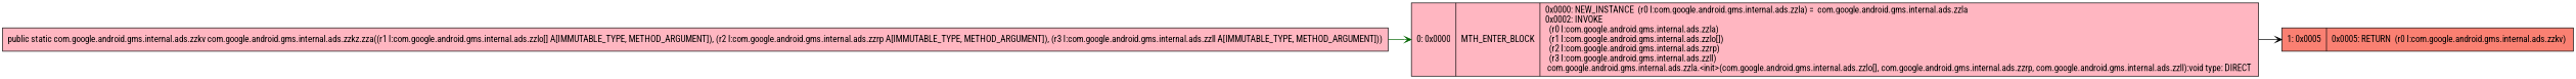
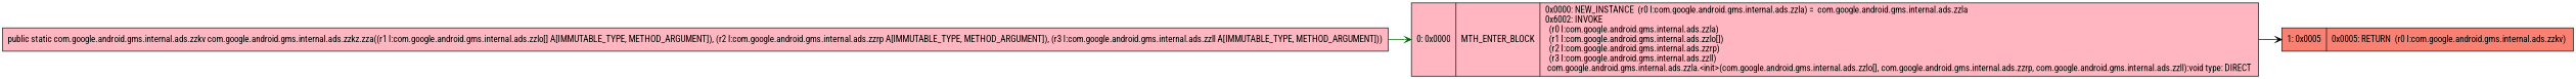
  digraph {
    rankdir=LR
    fontname="Roboto Condensed"
    node [shape=record style=filled fillcolor=lightpink fontname="Roboto Condensed"]
    edge [arrowhead=vee fontname="Roboto Condensed"]
-   n1 [label="{0\:\ 0x0000|MTH_ENTER_BLOCK\l|0x0000: NEW_INSTANCE  (r0 I:com.google.android.gms.internal.ads.zzla) =  com.google.android.gms.internal.ads.zzla \l0x0002: INVOKE  \l  (r0 I:com.google.android.gms.internal.ads.zzla)\l  (r1 I:com.google.android.gms.internal.ads.zzlo[])\l  (r2 I:com.google.android.gms.internal.ads.zzrp)\l  (r3 I:com.google.android.gms.internal.ads.zzll)\l com.google.android.gms.internal.ads.zzla.\<init\>(com.google.android.gms.internal.ads.zzlo[], com.google.android.gms.internal.ads.zzrp, com.google.android.gms.internal.ads.zzll):void type: DIRECT \l}"]
+   n1 [label="{0\:\ 0x0000|MTH_ENTER_BLOCK\l|0x0000: NEW_INSTANCE  (r0 I:com.google.android.gms.internal.ads.zzla) =  com.google.android.gms.internal.ads.zzla \l0x6002: INVOKE  \l  (r0 I:com.google.android.gms.internal.ads.zzla)\l  (r1 I:com.google.android.gms.internal.ads.zzlo[])\l  (r2 I:com.google.android.gms.internal.ads.zzrp)\l  (r3 I:com.google.android.gms.internal.ads.zzll)\l com.google.android.gms.internal.ads.zzla.\<init\>(com.google.android.gms.internal.ads.zzlo[], com.google.android.gms.internal.ads.zzrp, com.google.android.gms.internal.ads.zzll):void type: DIRECT \l}"]
    n2 [label="{1\:\ 0x0005|0x0005: RETURN  (r0 I:com.google.android.gms.internal.ads.zzkv) \l}" fillcolor=salmon]
    n3 [label="{public static com.google.android.gms.internal.ads.zzkv com.google.android.gms.internal.ads.zzkz.zza((r1 I:com.google.android.gms.internal.ads.zzlo[] A[IMMUTABLE_TYPE, METHOD_ARGUMENT]), (r2 I:com.google.android.gms.internal.ads.zzrp A[IMMUTABLE_TYPE, METHOD_ARGUMENT]), (r3 I:com.google.android.gms.internal.ads.zzll A[IMMUTABLE_TYPE, METHOD_ARGUMENT])) }"]
    n1 -> n2 [color=black]
    n3 -> n1 [color=darkgreen]
  }
